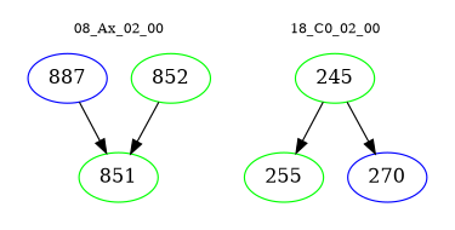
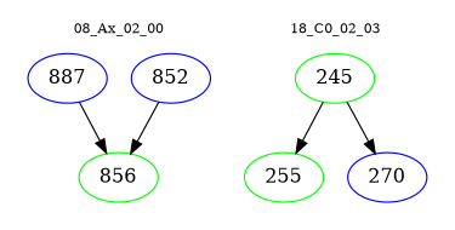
  digraph {
    node [color=green]
    edge [color=black]
-   n1 [label=852]
-   n2 [label=851]
+   n1 [color=blue label=852]
+   n2 [label=856]
    n3 [color=blue label=887]
    n4 [label=255]
    n5 [label=245]
    n6 [color=blue label=270]
    subgraph cluster_1 {
      color=white
      fontsize=10
      label="08_Ax_02_00"
      n1
      n2
      n3
    }
    subgraph cluster_2 {
      color=white
      fontsize=10
-     label="18_C0_02_00"
+     label="18_C0_02_03"
      n4
      n5
      n6
    }
    n1 -> n2
    n3 -> n2
    n5 -> n4
    n5 -> n6
  }
